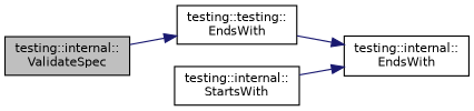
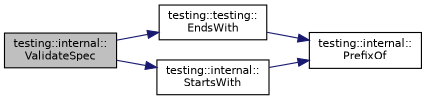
  digraph {
    rankdir=LR
    node [color=black fontname=Helvetica fontsize=10 shape=record]
    edge [color=midnightblue fontname=Helvetica fontsize=10 labelfontname=Helvetica labelfontsize=10 style=solid]
    n1 [fillcolor=grey75 fontcolor=black height=0.2 label="testing::internal::\lValidateSpec" style=filled width=0.4]
    n2 [height=0.2 label="testing::testing::\lEndsWith" width=0.4]
    n3 [height=0.2 label="testing::internal::\lStartsWith" width=0.4]
-   n4 [height=0.2 label="testing::internal::\lEndsWith" width=0.4]
+   n4 [height=0.2 label="testing::internal::\lPrefixOf" width=0.4]
    n1 -> n2
+   n1 -> n3
    n2 -> n4
    n3 -> n4
  }
